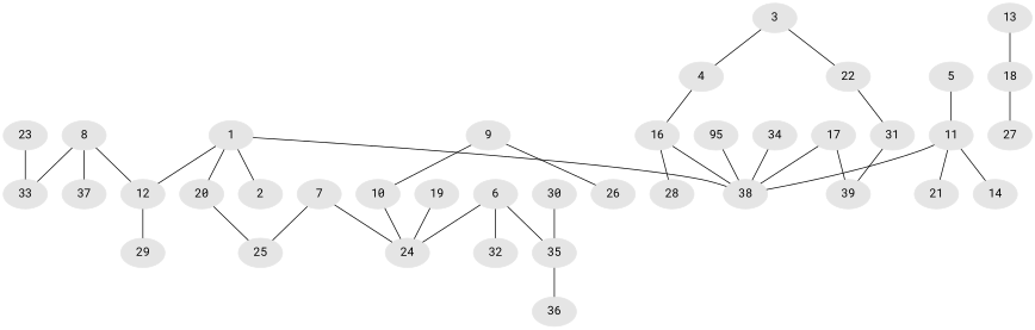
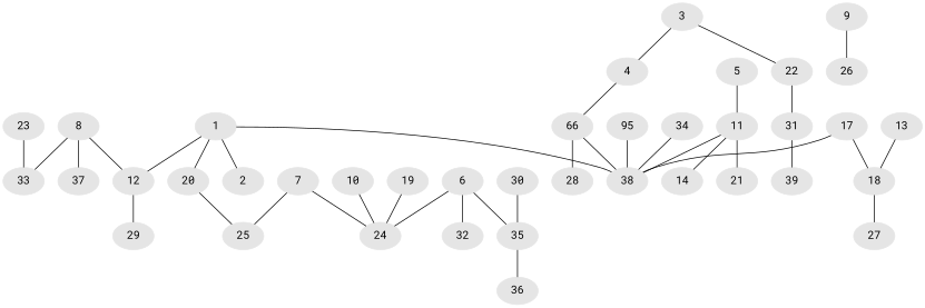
  graph {
    fontname="Roboto Mono"
    node [color=gray90 fontname="Roboto Mono" style=filled]
    edge [fontname="Roboto Mono" weight=1.0]
    1
    2
    12
    20
    38
    29
    25
    3
    4
    22
-   16
+   16 [label=66]
    31
    28
    5
    11
    14
    21
    6
    24
    32
    35
    36
    7
    8
    33
    37
    9
    10
    26
    13
    18
    27
    n33 [label=95]
    17
    19
    39
    23
    30
    34
    1 -- 2
    1 -- 12
    1 -- 20
    1 -- 38
    12 -- 29
    20 -- 25
    3 -- 4
    3 -- 22
    4 -- 16
    22 -- 31
    16 -- 38
    16 -- 28
    31 -- 39
    5 -- 11
    11 -- 38
    11 -- 14
    11 -- 21
    6 -- 24
    6 -- 32
    6 -- 35
    35 -- 36
    7 -- 25
    7 -- 24
    8 -- 12
    8 -- 33
    8 -- 37
-   9 -- 10
    9 -- 26
    10 -- 24
    13 -- 18
    18 -- 27
    n33 -- 38
    17 -- 38
-   17 -- 39
+   17 -- 18
    19 -- 24
    23 -- 33
    30 -- 35
    34 -- 38
  }
